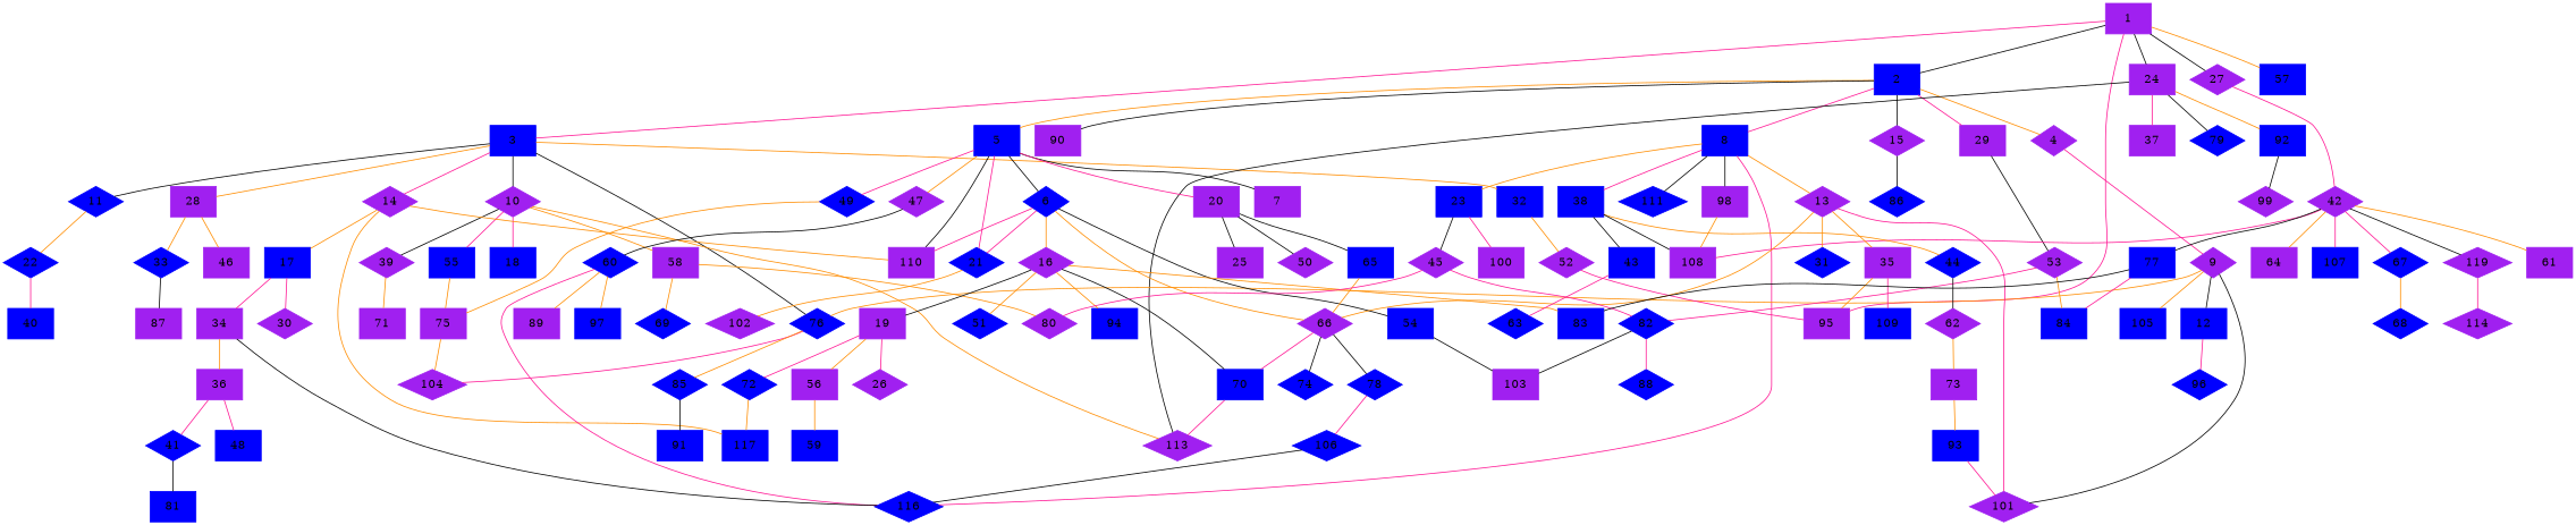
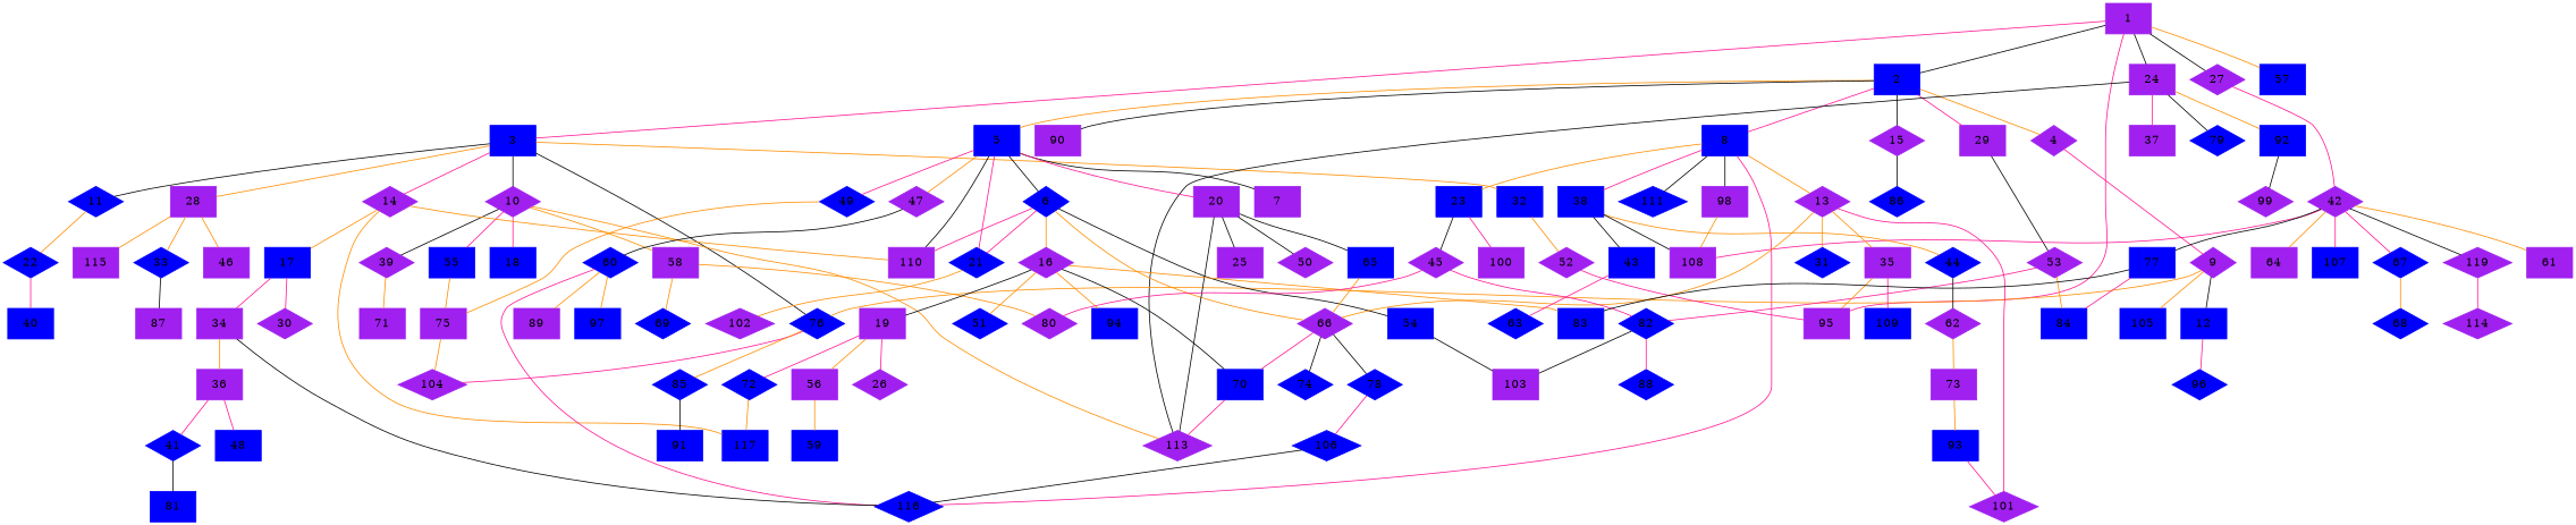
  graph {
    node [color=blue shape=box style=filled]
    edge [color=darkorange]
    1 [color=purple]
    2
    3
    24 [color=purple]
    27 [color=purple shape=diamond]
    57
    95 [color=purple]
    4 [color=purple shape=diamond]
    5
    8
    15 [color=purple shape=diamond]
    29 [color=purple]
    90 [color=purple]
    10 [color=purple shape=diamond]
    11 [shape=diamond]
    14 [color=purple shape=diamond]
    28 [color=purple]
    32
    76 [shape=diamond]
    113 [color=purple shape=diamond]
    37 [color=purple]
    79 [shape=diamond]
    92
    42 [color=purple shape=diamond]
    9 [color=purple shape=diamond]
    6 [shape=diamond]
    7 [color=purple]
    20 [color=purple]
    21 [shape=diamond]
    47 [color=purple shape=diamond]
    49 [shape=diamond]
    110 [color=purple]
    13 [color=purple shape=diamond]
    23
    38
    98 [color=purple]
    111 [shape=diamond]
    116 [shape=diamond]
    86 [shape=diamond]
    53 [color=purple shape=diamond]
    18
    39 [color=purple shape=diamond]
    55
    58 [color=purple]
    22 [shape=diamond]
    17
    117
    33 [shape=diamond]
    46 [color=purple]
+   115 [color=purple]
    52 [color=purple shape=diamond]
    104 [color=purple shape=diamond]
    85 [shape=diamond]
    12
    101 [color=purple shape=diamond]
    105
    16 [color=purple shape=diamond]
    54
    66 [color=purple shape=diamond]
    25 [color=purple]
    50 [color=purple shape=diamond]
    65
    102 [color=purple shape=diamond]
    60 [shape=diamond]
    75 [color=purple]
    19 [color=purple]
    51 [shape=diamond]
    70
    83
    94
    103 [color=purple]
    74 [shape=diamond]
    78 [shape=diamond]
    31 [shape=diamond]
    35 [color=purple]
    45 [color=purple shape=diamond]
    100 [color=purple]
    43
    44 [shape=diamond]
    108 [color=purple]
    96 [shape=diamond]
    71 [color=purple]
    80 [color=purple shape=diamond]
    69 [shape=diamond]
    40
    109
    30 [color=purple shape=diamond]
    34 [color=purple]
    26 [color=purple shape=diamond]
    56 [color=purple]
    72 [shape=diamond]
    36 [color=purple]
    59
    82 [shape=diamond]
    99 [color=purple shape=diamond]
    61 [color=purple]
    64 [color=purple]
    67 [shape=diamond]
    77
    107
    n101 [color=purple label=119 shape=diamond]
    87 [color=purple]
    84
    41 [shape=diamond]
    48
    81
    63 [shape=diamond]
    62 [color=purple shape=diamond]
    68 [shape=diamond]
    114 [color=purple shape=diamond]
    73 [color=purple]
    88 [shape=diamond]
    89 [color=purple]
    97
    93
    106 [shape=diamond]
    91
    1 -- 2 [color=black]
    1 -- 3 [color=deeppink]
    1 -- 24 [color=black]
    1 -- 27 [color=black]
    1 -- 57
    1 -- 95 [color=deeppink]
    2 -- 4
    2 -- 5
    2 -- 8 [color=deeppink]
    2 -- 15 [color=black]
    2 -- 29 [color=deeppink]
    2 -- 90 [color=black]
    3 -- 10 [color=black]
    3 -- 11 [color=black]
    3 -- 14 [color=deeppink]
    3 -- 28
    3 -- 32
    3 -- 76 [color=black]
    24 -- 113 [color=black]
    24 -- 37 [color=deeppink]
    24 -- 79 [color=black]
    24 -- 92
    27 -- 42 [color=deeppink]
    4 -- 9 [color=deeppink]
    5 -- 6 [color=black]
    5 -- 7 [color=black]
    5 -- 20 [color=deeppink]
    5 -- 21 [color=deeppink]
    5 -- 47
    5 -- 49 [color=deeppink]
    5 -- 110 [color=black]
    8 -- 13
    8 -- 23
    8 -- 38 [color=deeppink]
    8 -- 98 [color=black]
    8 -- 111 [color=black]
    8 -- 116 [color=deeppink]
    15 -- 86 [color=black]
    29 -- 53 [color=black]
    10 -- 113
    10 -- 18 [color=deeppink]
    10 -- 39 [color=black]
    10 -- 55 [color=deeppink]
    10 -- 58
    11 -- 22
    14 -- 110
    14 -- 17
    14 -- 117
    28 -- 33
    28 -- 46
+   28 -- 115
    32 -- 52
    76 -- 104 [color=deeppink]
    76 -- 85
    92 -- 99 [color=black]
    42 -- 108 [color=deeppink]
    42 -- 61
    42 -- 64
    42 -- 67 [color=deeppink]
    42 -- 77 [color=black]
    42 -- 107 [color=deeppink]
    42 -- n101 [color=black]
    9 -- 76
    9 -- 12 [color=black]
-   9 -- 101 [color=black]
    9 -- 105
    6 -- 21 [color=deeppink]
    6 -- 110 [color=deeppink]
    6 -- 16
    6 -- 54 [color=black]
    6 -- 66
+   20 -- 113 [color=black]
    20 -- 25 [color=black]
    20 -- 50 [color=black]
    20 -- 65 [color=black]
    21 -- 102
    47 -- 60 [color=black]
    49 -- 75
    13 -- 101 [color=deeppink]
    13 -- 66
    13 -- 31
    13 -- 35
    23 -- 45 [color=black]
    23 -- 100 [color=deeppink]
    38 -- 43 [color=black]
    38 -- 44
    38 -- 108 [color=black]
    98 -- 108
    53 -- 82 [color=deeppink]
    53 -- 84
    39 -- 71
    55 -- 75
    58 -- 80
    58 -- 69
    22 -- 40 [color=deeppink]
    17 -- 30 [color=deeppink]
    17 -- 34 [color=deeppink]
    33 -- 87 [color=black]
    52 -- 95 [color=deeppink]
    85 -- 91 [color=black]
    12 -- 96 [color=deeppink]
    16 -- 19 [color=black]
    16 -- 51
    16 -- 70 [color=black]
    16 -- 83
    16 -- 94
    54 -- 103 [color=black]
    66 -- 70 [color=deeppink]
    66 -- 74 [color=black]
    66 -- 78 [color=black]
    65 -- 66
    60 -- 116 [color=deeppink]
    60 -- 89
    60 -- 97
    75 -- 104
    19 -- 26 [color=deeppink]
    19 -- 56
    19 -- 72 [color=deeppink]
    70 -- 113 [color=deeppink]
    78 -- 106 [color=deeppink]
    35 -- 95
    35 -- 109 [color=deeppink]
    45 -- 80 [color=deeppink]
    45 -- 82 [color=deeppink]
    43 -- 63 [color=deeppink]
    44 -- 62 [color=black]
    34 -- 116 [color=black]
    34 -- 36
    56 -- 59
    72 -- 117
    36 -- 41 [color=deeppink]
    36 -- 48 [color=deeppink]
    82 -- 103 [color=black]
    82 -- 88 [color=deeppink]
    67 -- 68
    77 -- 83 [color=black]
    77 -- 84 [color=deeppink]
    n101 -- 114 [color=deeppink]
    41 -- 81 [color=black]
    62 -- 73
    73 -- 93
    93 -- 101 [color=deeppink]
    106 -- 116 [color=black]
  }
